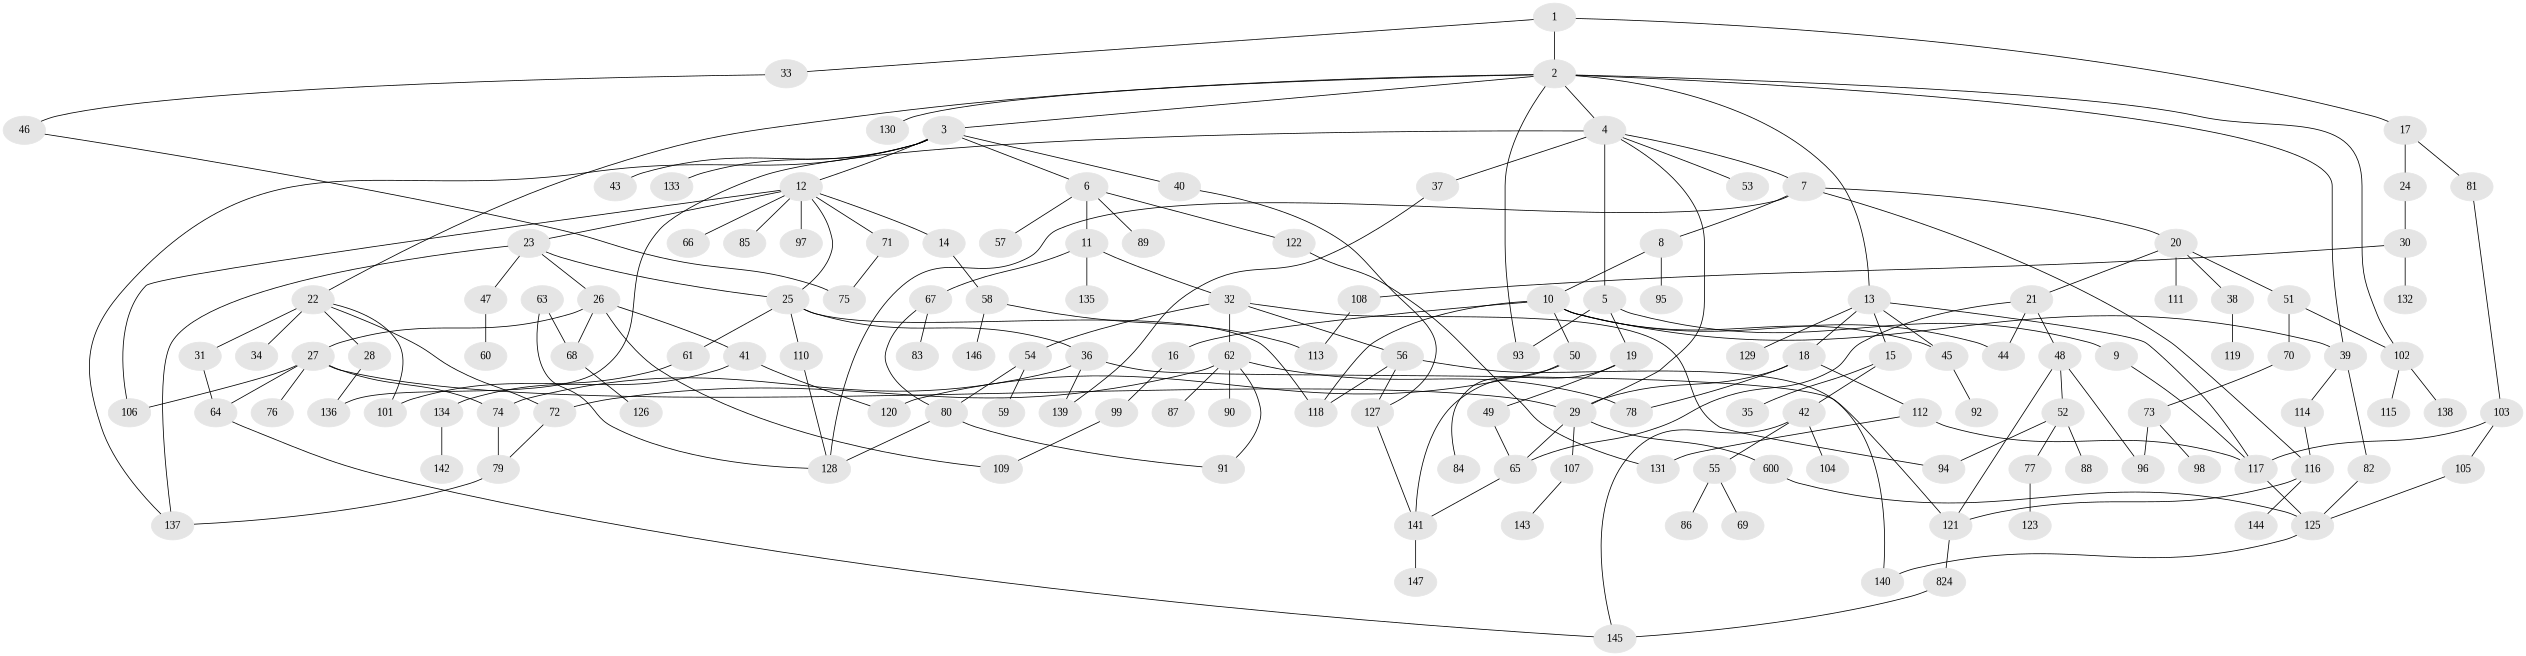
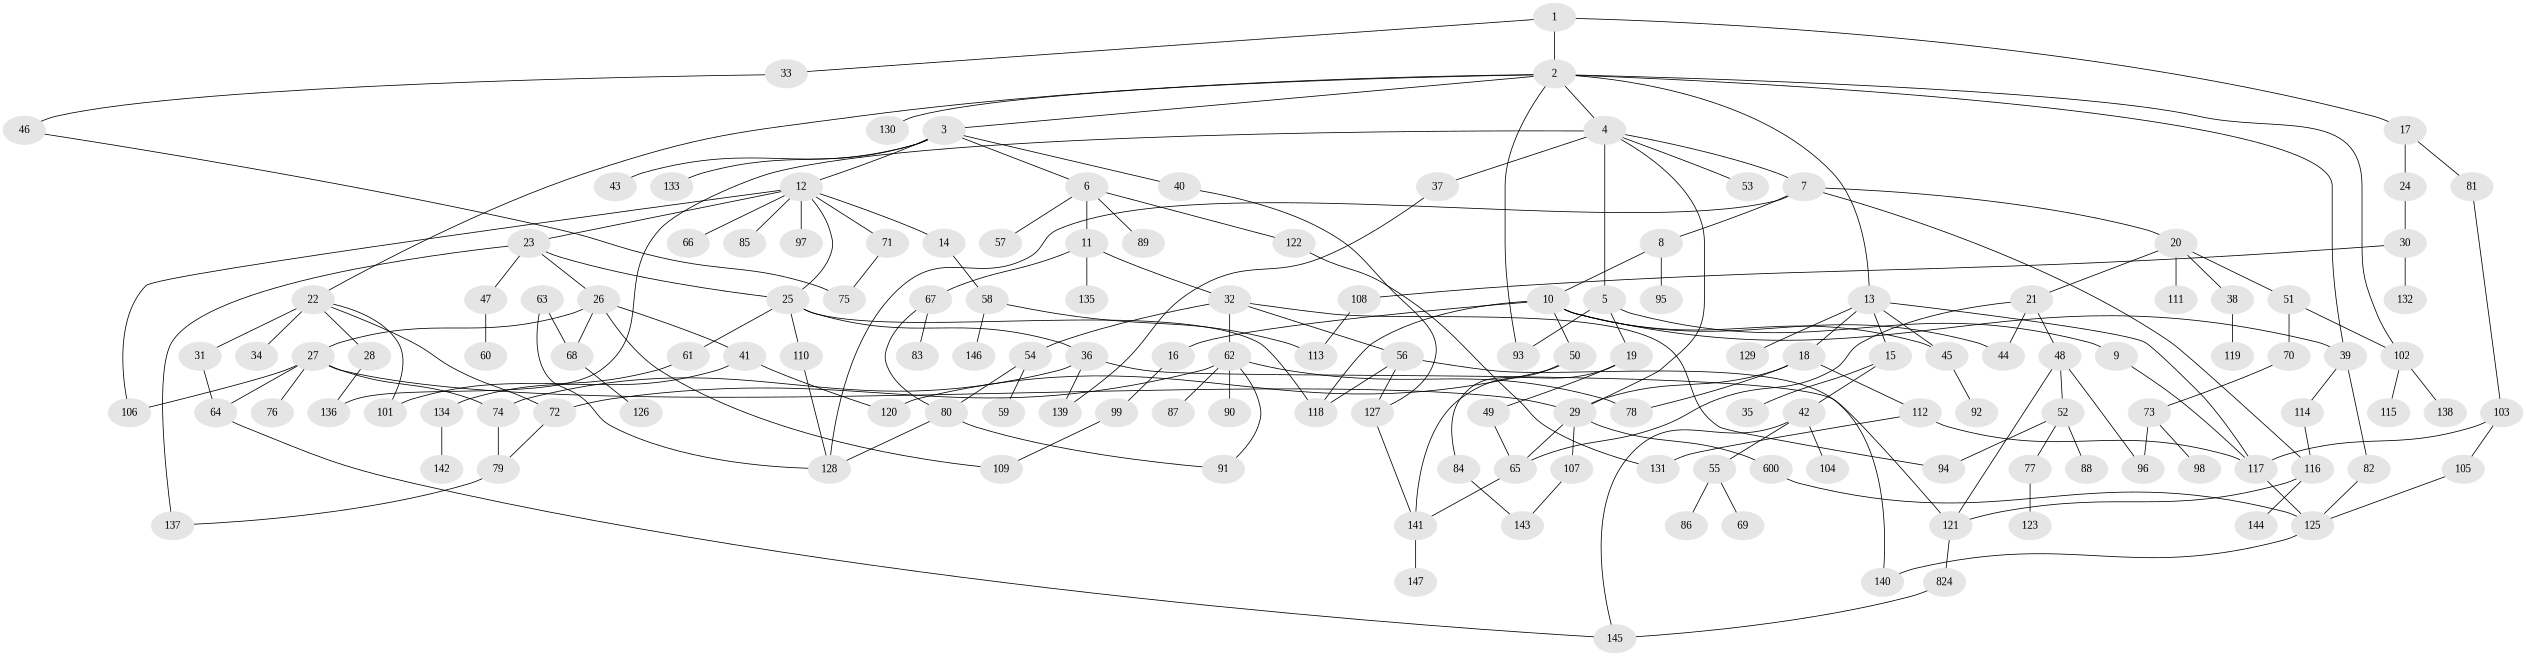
  graph {
    fontname="Liberation Serif"
    node [color=gray90 fontname="Liberation Serif" style=filled]
    edge [fontname="Liberation Serif"]
    1
    2
    17
    33
    3
    4
    13
    22
    39
    93
    102
    130
    24
    81
    46
    6
    12
    40
    43
    133
    137
    5
    7
    29
    37
    53
    136
    117
    45
    15
    18
    129
    28
    31
    34
    72
    101
    82
    114
    115
    138
    11
    57
    89
    122
    14
    23
    25
    66
    71
    85
    97
    106
    127
    9
    19
    8
    20
    116
    128
    65
    n62 [label=600]
    107
    139
    49
    141
    32
    67
    135
    131
    10
    95
    21
    38
    51
    111
    121
    144
    16
    44
    50
    118
    125
    99
    92
    120
    84
    54
    56
    62
    94
    80
    83
    58
    26
    47
    36
    61
    110
    75
    35
    42
    78
    112
    113
    146
    55
    104
    145
    109
    30
    103
    147
    48
    119
    70
    52
    96
    64
    79
    27
    41
    68
    60
    63
    108
    132
    74
    76
    134
    126
    143
    59
    140
    87
    90
    91
    n138 [label=824]
    142
    69
    86
    77
    88
    73
    123
    98
    105
    1 -- 2
    1 -- 17
    1 -- 33
    2 -- 3
    2 -- 4
    2 -- 13
    2 -- 22
    2 -- 39
    2 -- 93
    2 -- 102
    2 -- 130
    17 -- 24
    17 -- 81
    33 -- 46
    3 -- 6
    3 -- 12
    3 -- 40
    3 -- 43
    3 -- 133
-   3 -- 137
    4 -- 5
    4 -- 7
    4 -- 29
    4 -- 37
    4 -- 53
    4 -- 136
    13 -- 117
    13 -- 45
    13 -- 15
    13 -- 18
    13 -- 129
    22 -- 28
    22 -- 31
    22 -- 34
    22 -- 72
    22 -- 101
    39 -- 82
    39 -- 114
    102 -- 115
    102 -- 138
    24 -- 30
    81 -- 103
    46 -- 75
    6 -- 11
    6 -- 57
    6 -- 89
    6 -- 122
    12 -- 14
    12 -- 23
    12 -- 25
    12 -- 66
    12 -- 71
    12 -- 85
    12 -- 97
    12 -- 106
    40 -- 127
    5 -- 93
    5 -- 9
    5 -- 19
    7 -- 8
    7 -- 20
    7 -- 116
    7 -- 128
    29 -- 65
    29 -- n62
    29 -- 107
    37 -- 139
    117 -- 125
    45 -- 92
    15 -- 35
    15 -- 42
    18 -- 29
    18 -- 78
    18 -- 112
    28 -- 136
    31 -- 64
    72 -- 79
    82 -- 125
    114 -- 116
    11 -- 32
    11 -- 67
    11 -- 135
    122 -- 131
    14 -- 58
    23 -- 137
    23 -- 25
    23 -- 26
    23 -- 47
    25 -- 118
    25 -- 36
    25 -- 61
    25 -- 110
    71 -- 75
    127 -- 141
    9 -- 117
    19 -- 49
    19 -- 141
    8 -- 10
    8 -- 95
    20 -- 21
    20 -- 38
    20 -- 51
    20 -- 111
    116 -- 121
    116 -- 144
    65 -- 141
    n62 -- 125
    107 -- 143
    49 -- 65
    141 -- 147
    32 -- 54
    32 -- 56
    32 -- 62
    32 -- 94
    67 -- 80
    67 -- 83
    10 -- 39
    10 -- 45
    10 -- 16
    10 -- 44
    10 -- 50
    10 -- 118
    21 -- 65
    21 -- 44
    21 -- 48
    38 -- 119
    51 -- 102
    51 -- 70
    121 -- n138
    16 -- 99
    50 -- 120
    50 -- 84
    125 -- 140
    99 -- 109
+   84 -- 143
    54 -- 80
    54 -- 59
    56 -- 127
    56 -- 118
    56 -- 140
    62 -- 72
    62 -- 78
    62 -- 87
    62 -- 90
    62 -- 91
    80 -- 128
    80 -- 91
    58 -- 113
    58 -- 146
    26 -- 109
    26 -- 27
    26 -- 41
    26 -- 68
    47 -- 60
    36 -- 139
    36 -- 121
    36 -- 74
    61 -- 101
    110 -- 128
    42 -- 55
    42 -- 104
    42 -- 145
    112 -- 117
    112 -- 131
    55 -- 69
    55 -- 86
    30 -- 108
    30 -- 132
    103 -- 117
    103 -- 105
    48 -- 121
    48 -- 52
    48 -- 96
    70 -- 73
    52 -- 94
    52 -- 77
    52 -- 88
    64 -- 145
    79 -- 137
    27 -- 29
    27 -- 106
    27 -- 64
    27 -- 74
    27 -- 76
    41 -- 120
    41 -- 134
    68 -- 126
    63 -- 128
    63 -- 68
    108 -- 113
    74 -- 79
    134 -- 142
    n138 -- 145
    77 -- 123
    73 -- 96
    73 -- 98
    105 -- 125
  }
